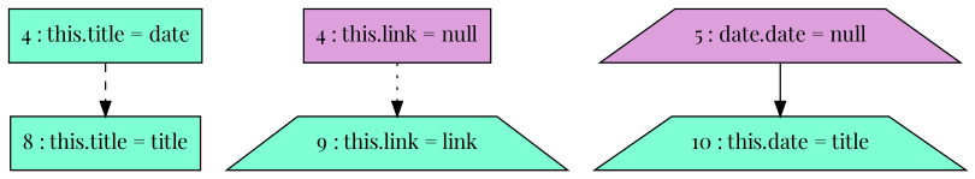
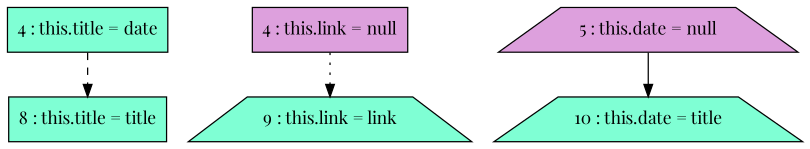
  digraph {
    fontname="Playfair Display"
    node [fillcolor=aquamarine fontname="Playfair Display" shape=box style=filled]
    edge [fontname="Playfair Display"]
    n1 [label="4 : this.title = date"]
    "8 : this.title = title"
    "4 : this.link = null" [fillcolor=plum]
    "9 : this.link = link" [shape=trapezium]
-   "5 : this.date = null" [fillcolor=plum shape=trapezium label="5 : date.date = null"]
+   "5 : this.date = null" [fillcolor=plum shape=trapezium]
    n6 [label="10 : this.date = title" shape=trapezium]
    n1 -> "8 : this.title = title" [style=dashed]
    "4 : this.link = null" -> "9 : this.link = link" [style=dotted]
    "5 : this.date = null" -> n6 [style=solid]
  }
